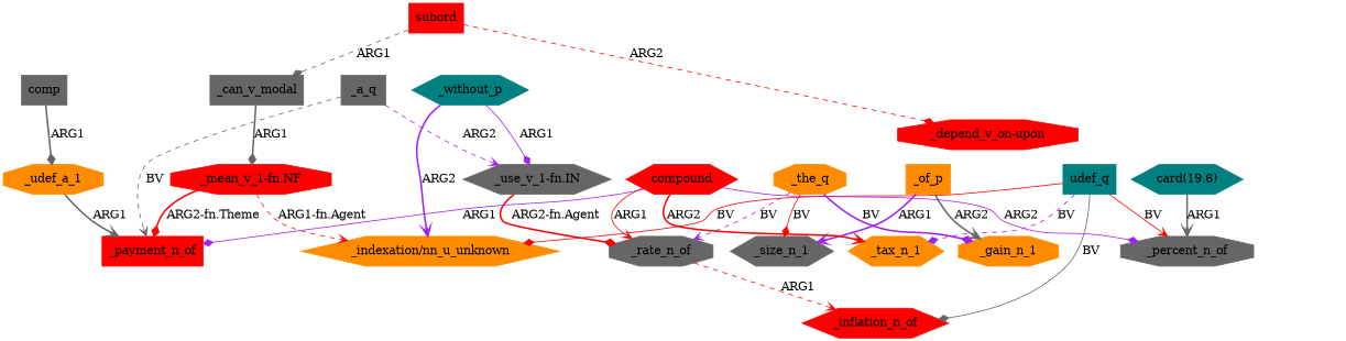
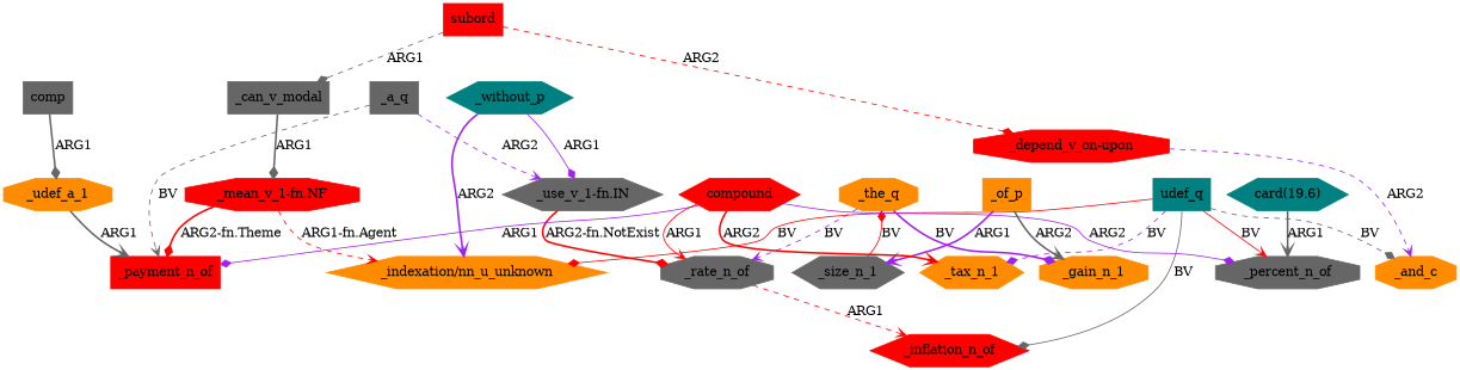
  digraph {
    node [color=gray40 shape=hexagon style=filled]
    edge [arrowhead=diamond color=purple style=bold]
    _a_q [shape=box]
    _payment_n_of [color=red shape=box]
    "_use_v_1-fn.IN"
    udef_q [color=teal shape=box]
    _inflation_n_of [color=red]
+   _and_c [color=darkorange shape=octagon]
    _percent_n_of [shape=octagon]
    _tax_n_1 [color=darkorange]
    "_indexation/nn_u_unknown" [color=darkorange]
    _of_p [color=darkorange shape=box]
    _gain_n_1 [color=darkorange shape=octagon]
    _size_n_1
    _the_q [color=darkorange shape=octagon]
    _rate_n_of [shape=octagon]
    "_mean_v_1-fn.NF" [color=red shape=octagon]
    "_depend_v_on-upon" [color=red shape=octagon]
    _can_v_modal [shape=box]
    n18 [color=darkorange label=_udef_a_1 shape=octagon]
    compound [color=red]
    subord [color=red shape=box]
    comp [shape=box]
    "card(19.6)" [color=teal]
    _without_p [color=teal]
    _a_q -> _payment_n_of [arrowhead=vee color=gray40 label=BV style=dashed]
    _a_q -> "_use_v_1-fn.IN" [arrowhead=vee label=ARG2 style=dashed]
-   "_use_v_1-fn.IN" -> _rate_n_of [color=red label="ARG2-fn.Agent"]
+   "_use_v_1-fn.IN" -> _rate_n_of [color=red label="ARG2-fn.NotExist"]
    udef_q -> _inflation_n_of [color=gray40 label=BV style=solid]
+   udef_q -> _and_c [color=gray40 label=BV style=dashed]
    udef_q -> _percent_n_of [arrowhead=vee color=red label=BV style=solid]
    udef_q -> _tax_n_1 [label=BV style=dashed]
    udef_q -> "_indexation/nn_u_unknown" [color=red label=BV style=solid]
    _of_p -> _gain_n_1 [arrowhead=vee color=gray40 label=ARG2]
    _of_p -> _size_n_1 [arrowhead=vee label=ARG1]
    _the_q -> _gain_n_1 [label=BV]
-   _the_q -> _size_n_1 [color=red label=BV style=solid]
+   _size_n_1 -> _the_q [color=red label=BV style=solid]
    _the_q -> _rate_n_of [arrowhead=vee label=BV style=dashed]
    _rate_n_of -> _inflation_n_of [arrowhead=vee color=red label=ARG1 style=dashed]
    "_mean_v_1-fn.NF" -> _payment_n_of [color=red label="ARG2-fn.Theme"]
    "_mean_v_1-fn.NF" -> "_indexation/nn_u_unknown" [arrowhead=vee color=red label="ARG1-fn.Agent" style=dashed]
+   "_depend_v_on-upon" -> _and_c [arrowhead=vee label=ARG2 style=dashed]
    _can_v_modal -> "_mean_v_1-fn.NF" [color=gray40 label=ARG1]
    n18 -> _payment_n_of [arrowhead=vee color=gray40 label=ARG1]
    compound -> _payment_n_of [label=ARG1 style=solid]
    compound -> _percent_n_of [label=ARG2 style=solid]
    compound -> _tax_n_1 [arrowhead=vee color=red label=ARG2]
    compound -> _rate_n_of [arrowhead=vee color=red label=ARG1 style=solid]
    subord -> "_depend_v_on-upon" [color=red label=ARG2 style=dashed]
    subord -> _can_v_modal [color=gray40 label=ARG1 style=dashed]
    comp -> n18 [color=gray40 label=ARG1]
    "card(19.6)" -> _percent_n_of [arrowhead=vee color=gray40 label=ARG1]
    _without_p -> "_use_v_1-fn.IN" [label=ARG1 style=solid]
    _without_p -> "_indexation/nn_u_unknown" [arrowhead=vee label=ARG2]
  }
